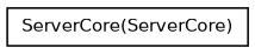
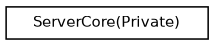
  digraph {
    rankdir=LR
-   n1 [color=black fillcolor=white fontname=Helvetica fontsize=10 height=0.2 label="ServerCore(ServerCore)" shape=record style=filled width=0.4]
+   n1 [color=black fillcolor=white fontname=Helvetica fontsize=10 height=0.2 label="ServerCore(Private)" shape=record style=filled width=0.4]
  }
